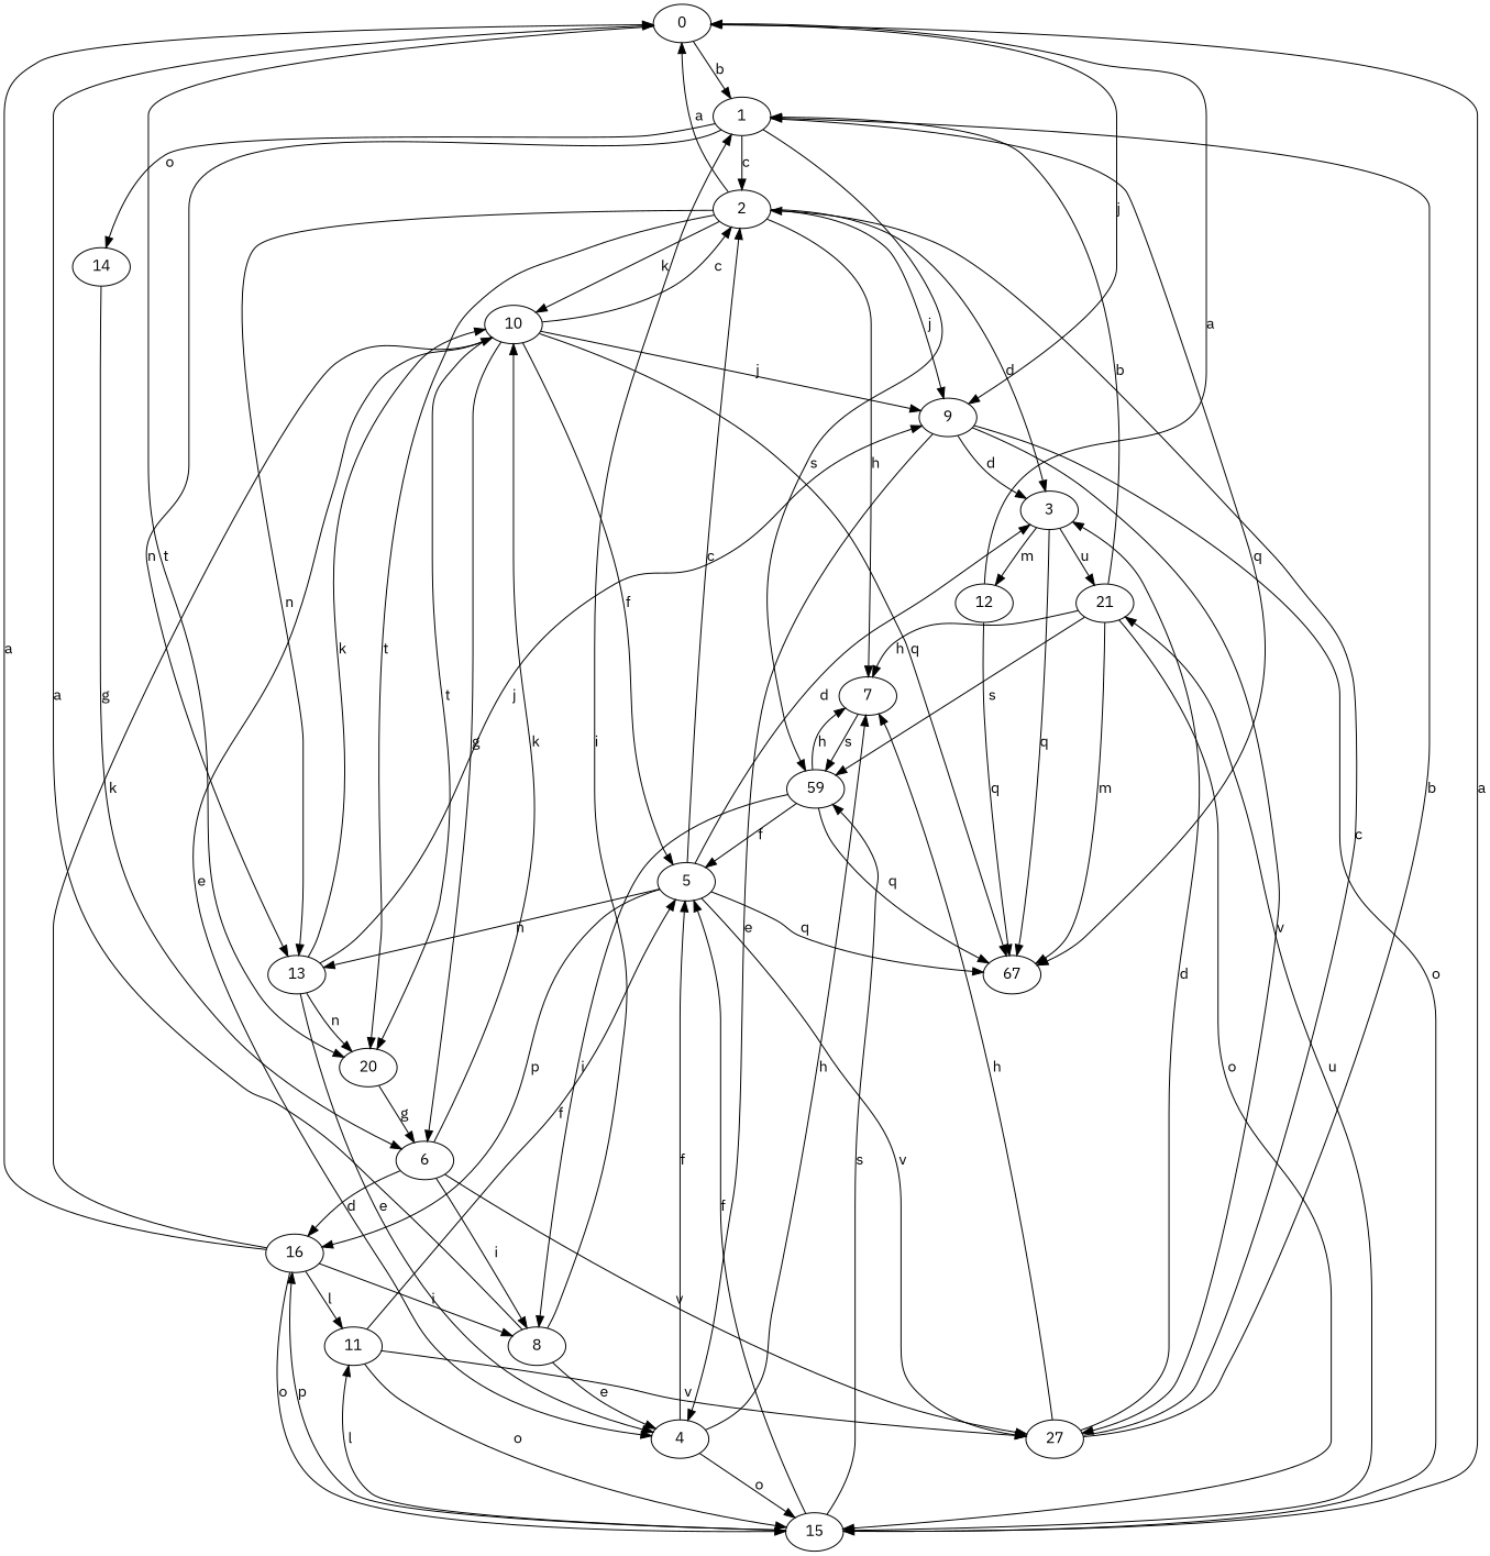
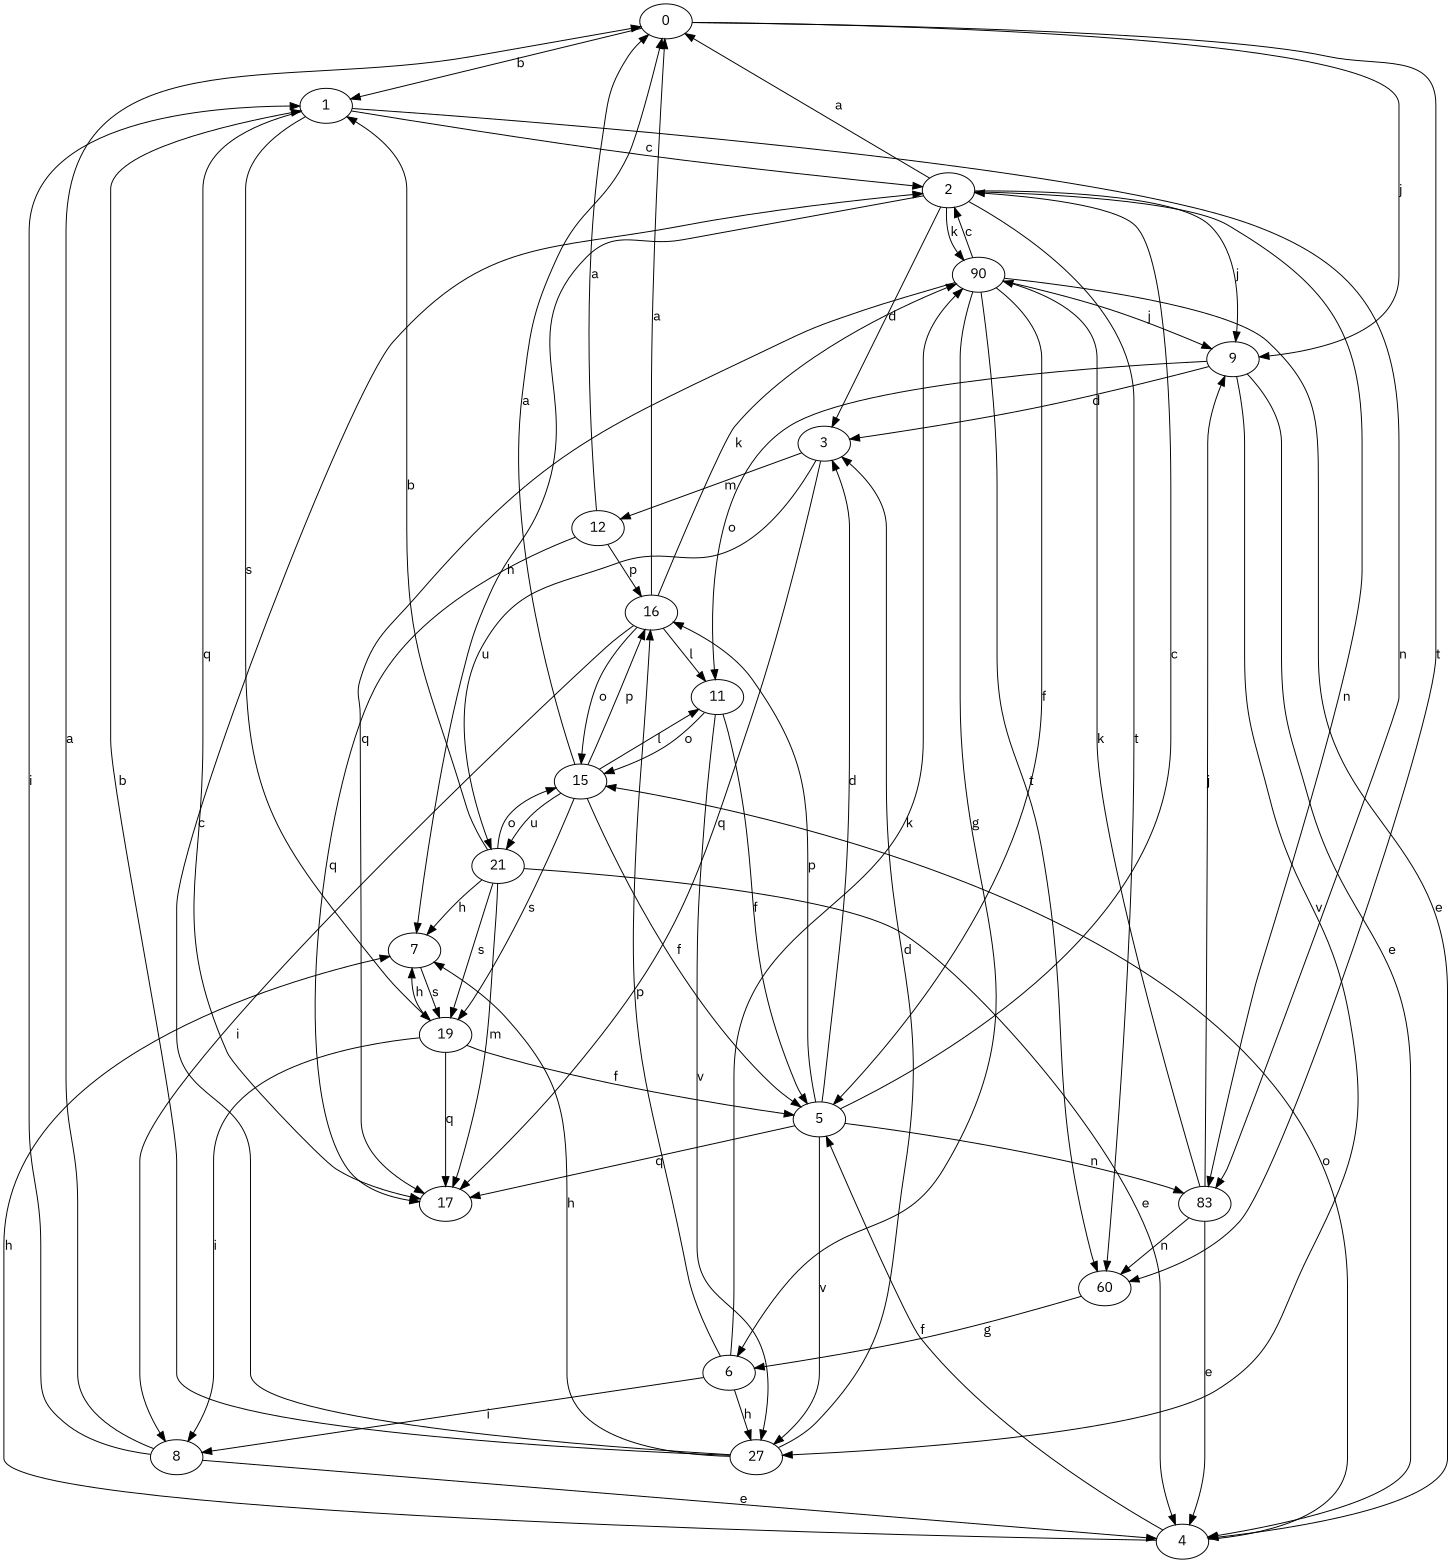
  strict digraph {
    fontname="IBM Plex Sans"
    node [fontname="IBM Plex Sans"]
    edge [fontname="IBM Plex Sans"]
    0
    1
    9
-   20
+   20 [label=60]
    2
-   13
-   14
-   17 [label=67]
-   19 [label=59]
+   13 [label=83]
+   17
+   19
    3
    4
    15
    n13 [label=27]
    6
    7
-   10
+   10 [label=90]
    8
    5
    12
    21
    16
    11
    0 -> 1 [label=b]
    0 -> 9 [label=j]
    0 -> 20 [label=t]
    1 -> 2 [label=c]
    1 -> 13 [label=n]
-   1 -> 14 [label=o]
    1 -> 17 [label=q]
    1 -> 19 [label=s]
    9 -> 3 [label=d]
    9 -> 4 [label=e]
-   9 -> 15 [label=o]
+   9 -> 11 [label=o]
    9 -> n13 [label=v]
    20 -> 6 [label=g]
    2 -> 0 [label=a]
    2 -> 9 [label=j]
    2 -> 20 [label=t]
    2 -> 13 [label=n]
    2 -> 3 [label=d]
    2 -> 7 [label=h]
    2 -> 10 [label=k]
    13 -> 9 [label=j]
    13 -> 20 [label=n]
    13 -> 4 [label=e]
    13 -> 10 [label=k]
-   14 -> 6 [label=g]
    19 -> 17 [label=q]
    19 -> 7 [label=h]
    19 -> 8 [label=i]
    19 -> 5 [label=f]
    3 -> 17 [label=q]
    3 -> 12 [label=m]
    3 -> 21 [label=u]
    4 -> 15 [label=o]
    4 -> 7 [label=h]
    4 -> 5 [label=f]
    15 -> 0 [label=a]
    15 -> 19 [label=s]
    15 -> 5 [label=f]
    15 -> 21 [label=u]
    15 -> 16 [label=p]
    15 -> 11 [label=l]
    n13 -> 1 [label=b]
    n13 -> 2 [label=c]
    n13 -> 3 [label=d]
    n13 -> 7 [label=h]
-   6 -> n13 [label=v]
+   6 -> n13 [label=h]
    6 -> 10 [label=k]
    6 -> 8 [label=i]
-   6 -> 16 [label=d]
+   6 -> 16 [label=p]
    7 -> 19 [label=s]
    10 -> 9 [label=j]
    10 -> 20 [label=t]
    10 -> 2 [label=c]
    10 -> 17 [label=q]
    10 -> 4 [label=e]
    10 -> 6 [label=g]
    10 -> 5 [label=f]
    8 -> 0 [label=a]
    8 -> 1 [label=i]
    8 -> 4 [label=e]
    5 -> 2 [label=c]
    5 -> 13 [label=n]
    5 -> 17 [label=q]
    5 -> 3 [label=d]
    5 -> n13 [label=v]
    5 -> 16 [label=p]
    12 -> 0 [label=a]
    12 -> 17 [label=q]
+   12 -> 16 [label=p]
    21 -> 1 [label=b]
    21 -> 17 [label=m]
    21 -> 19 [label=s]
+   21 -> 4 [label=e]
    21 -> 15 [label=o]
    21 -> 7 [label=h]
    16 -> 0 [label=a]
    16 -> 15 [label=o]
    16 -> 10 [label=k]
    16 -> 8 [label=i]
    16 -> 11 [label=l]
    11 -> 15 [label=o]
    11 -> n13 [label=v]
    11 -> 5 [label=f]
  }
